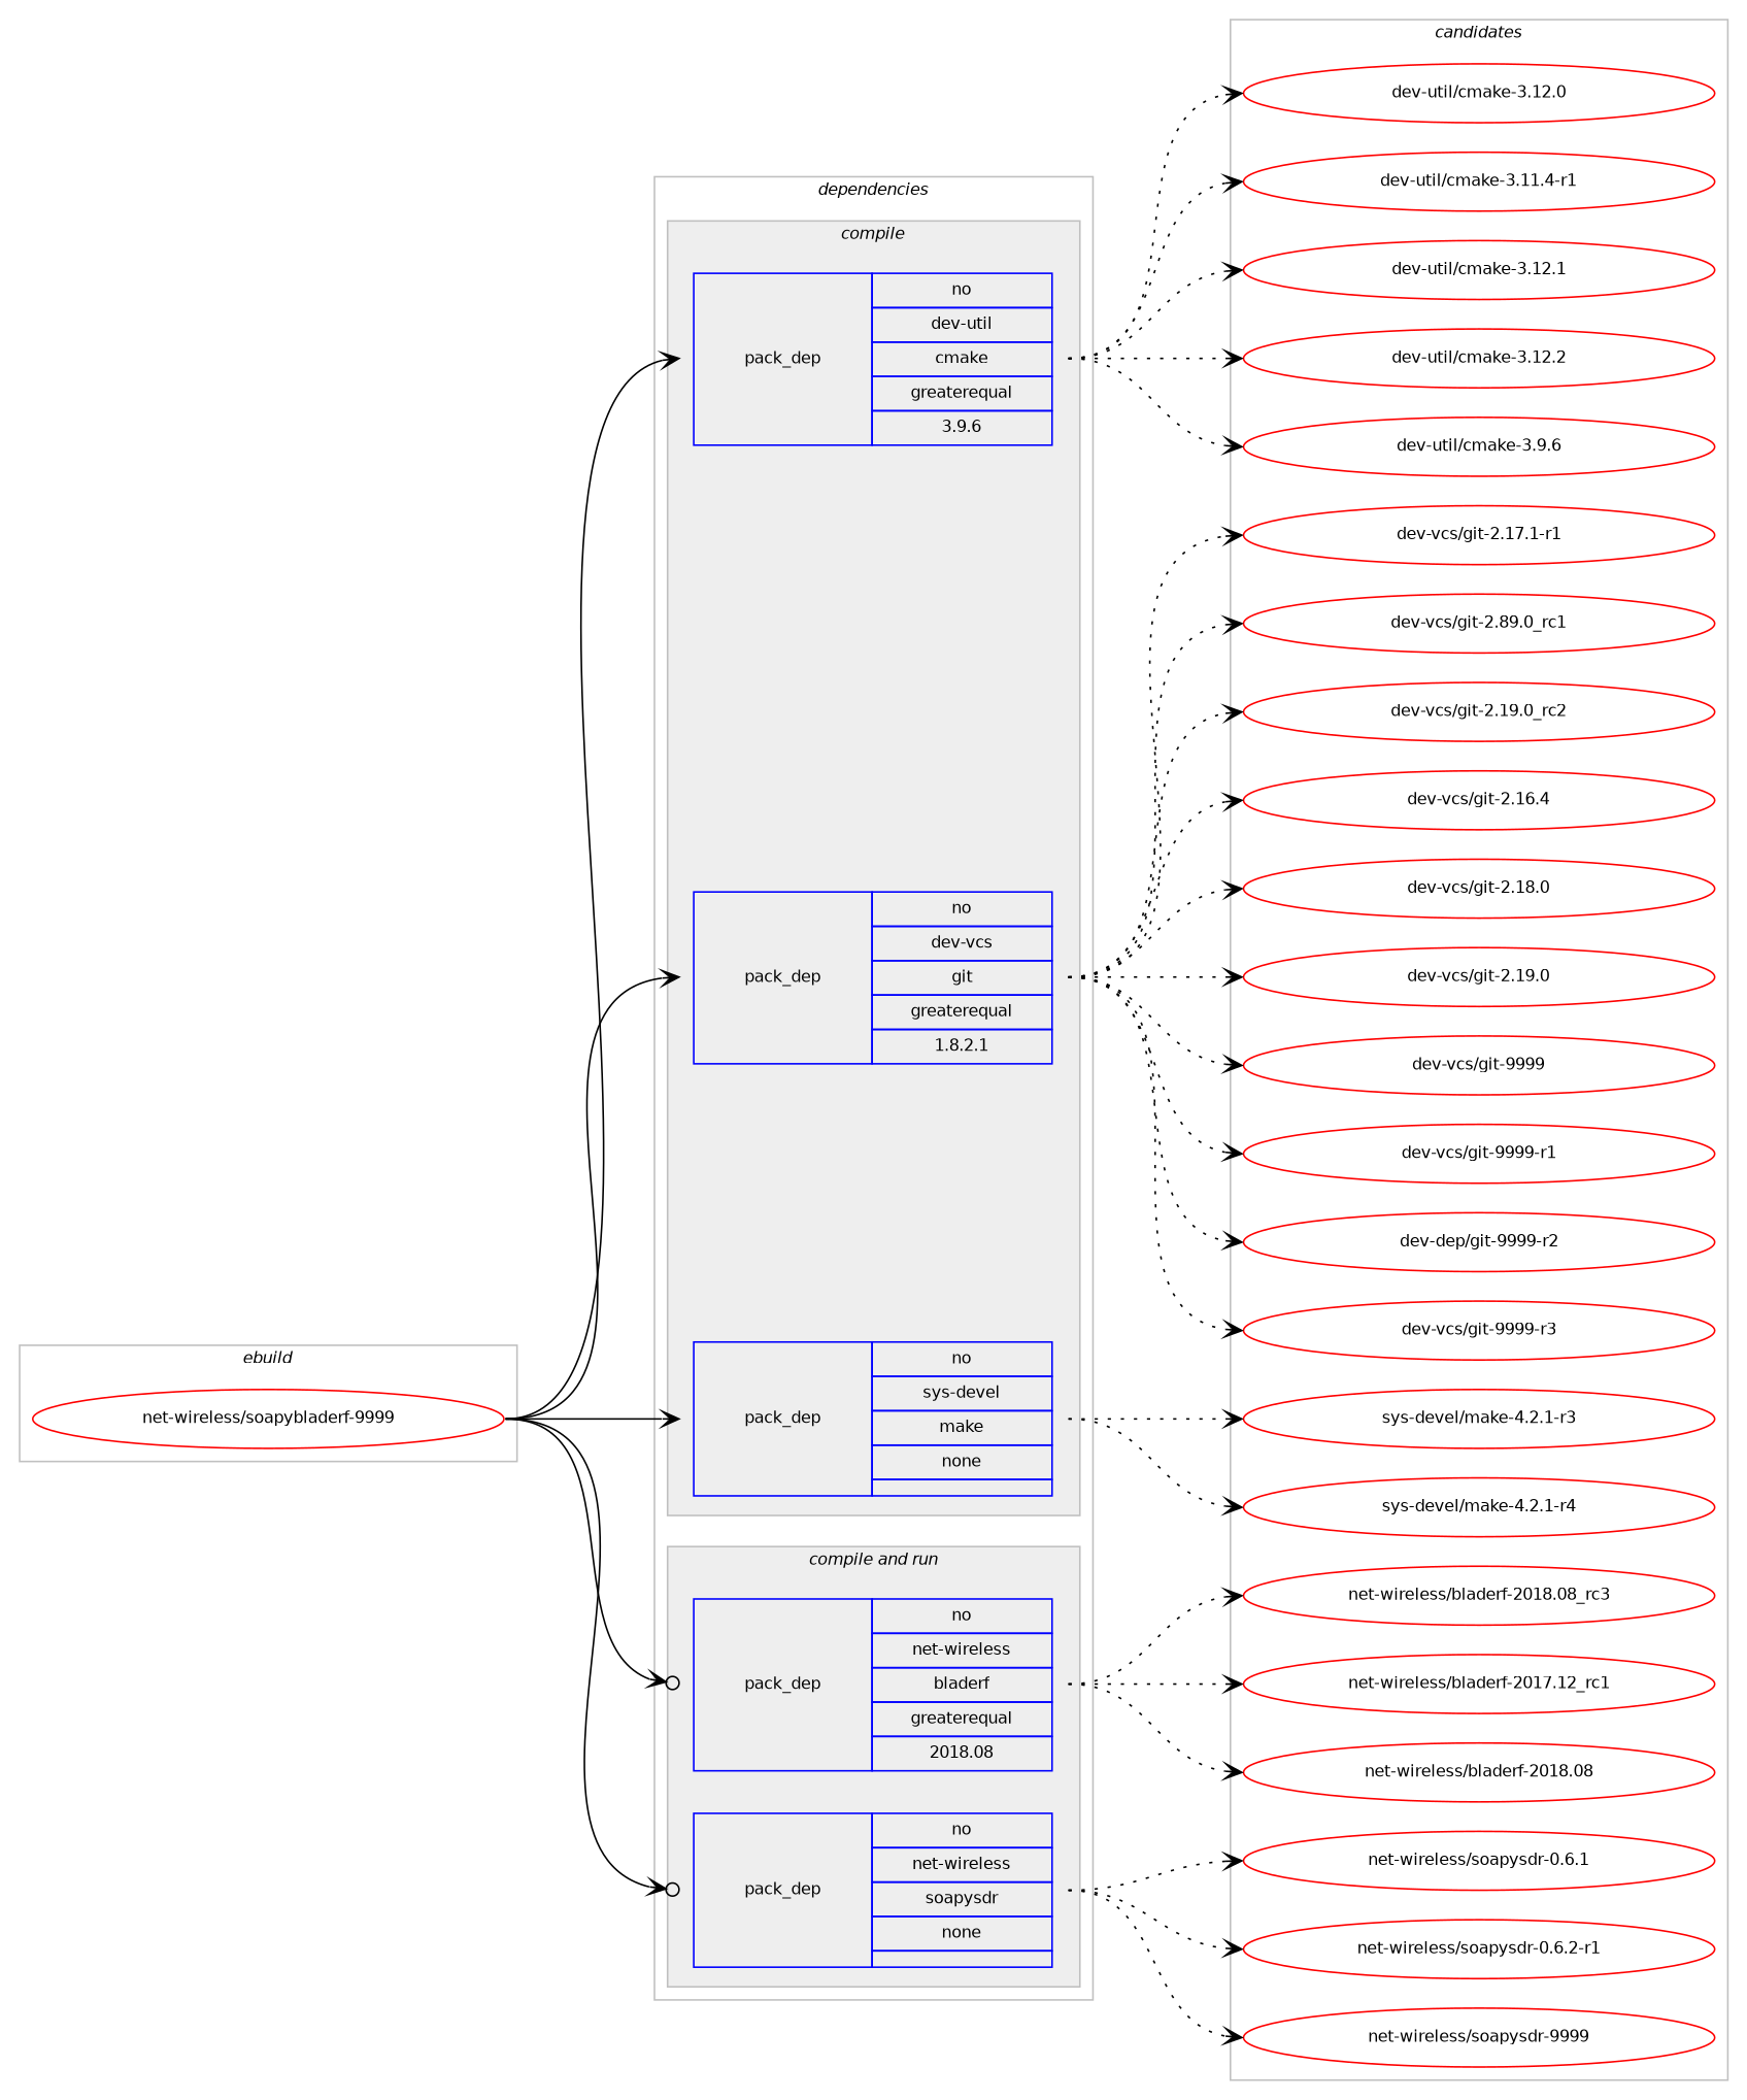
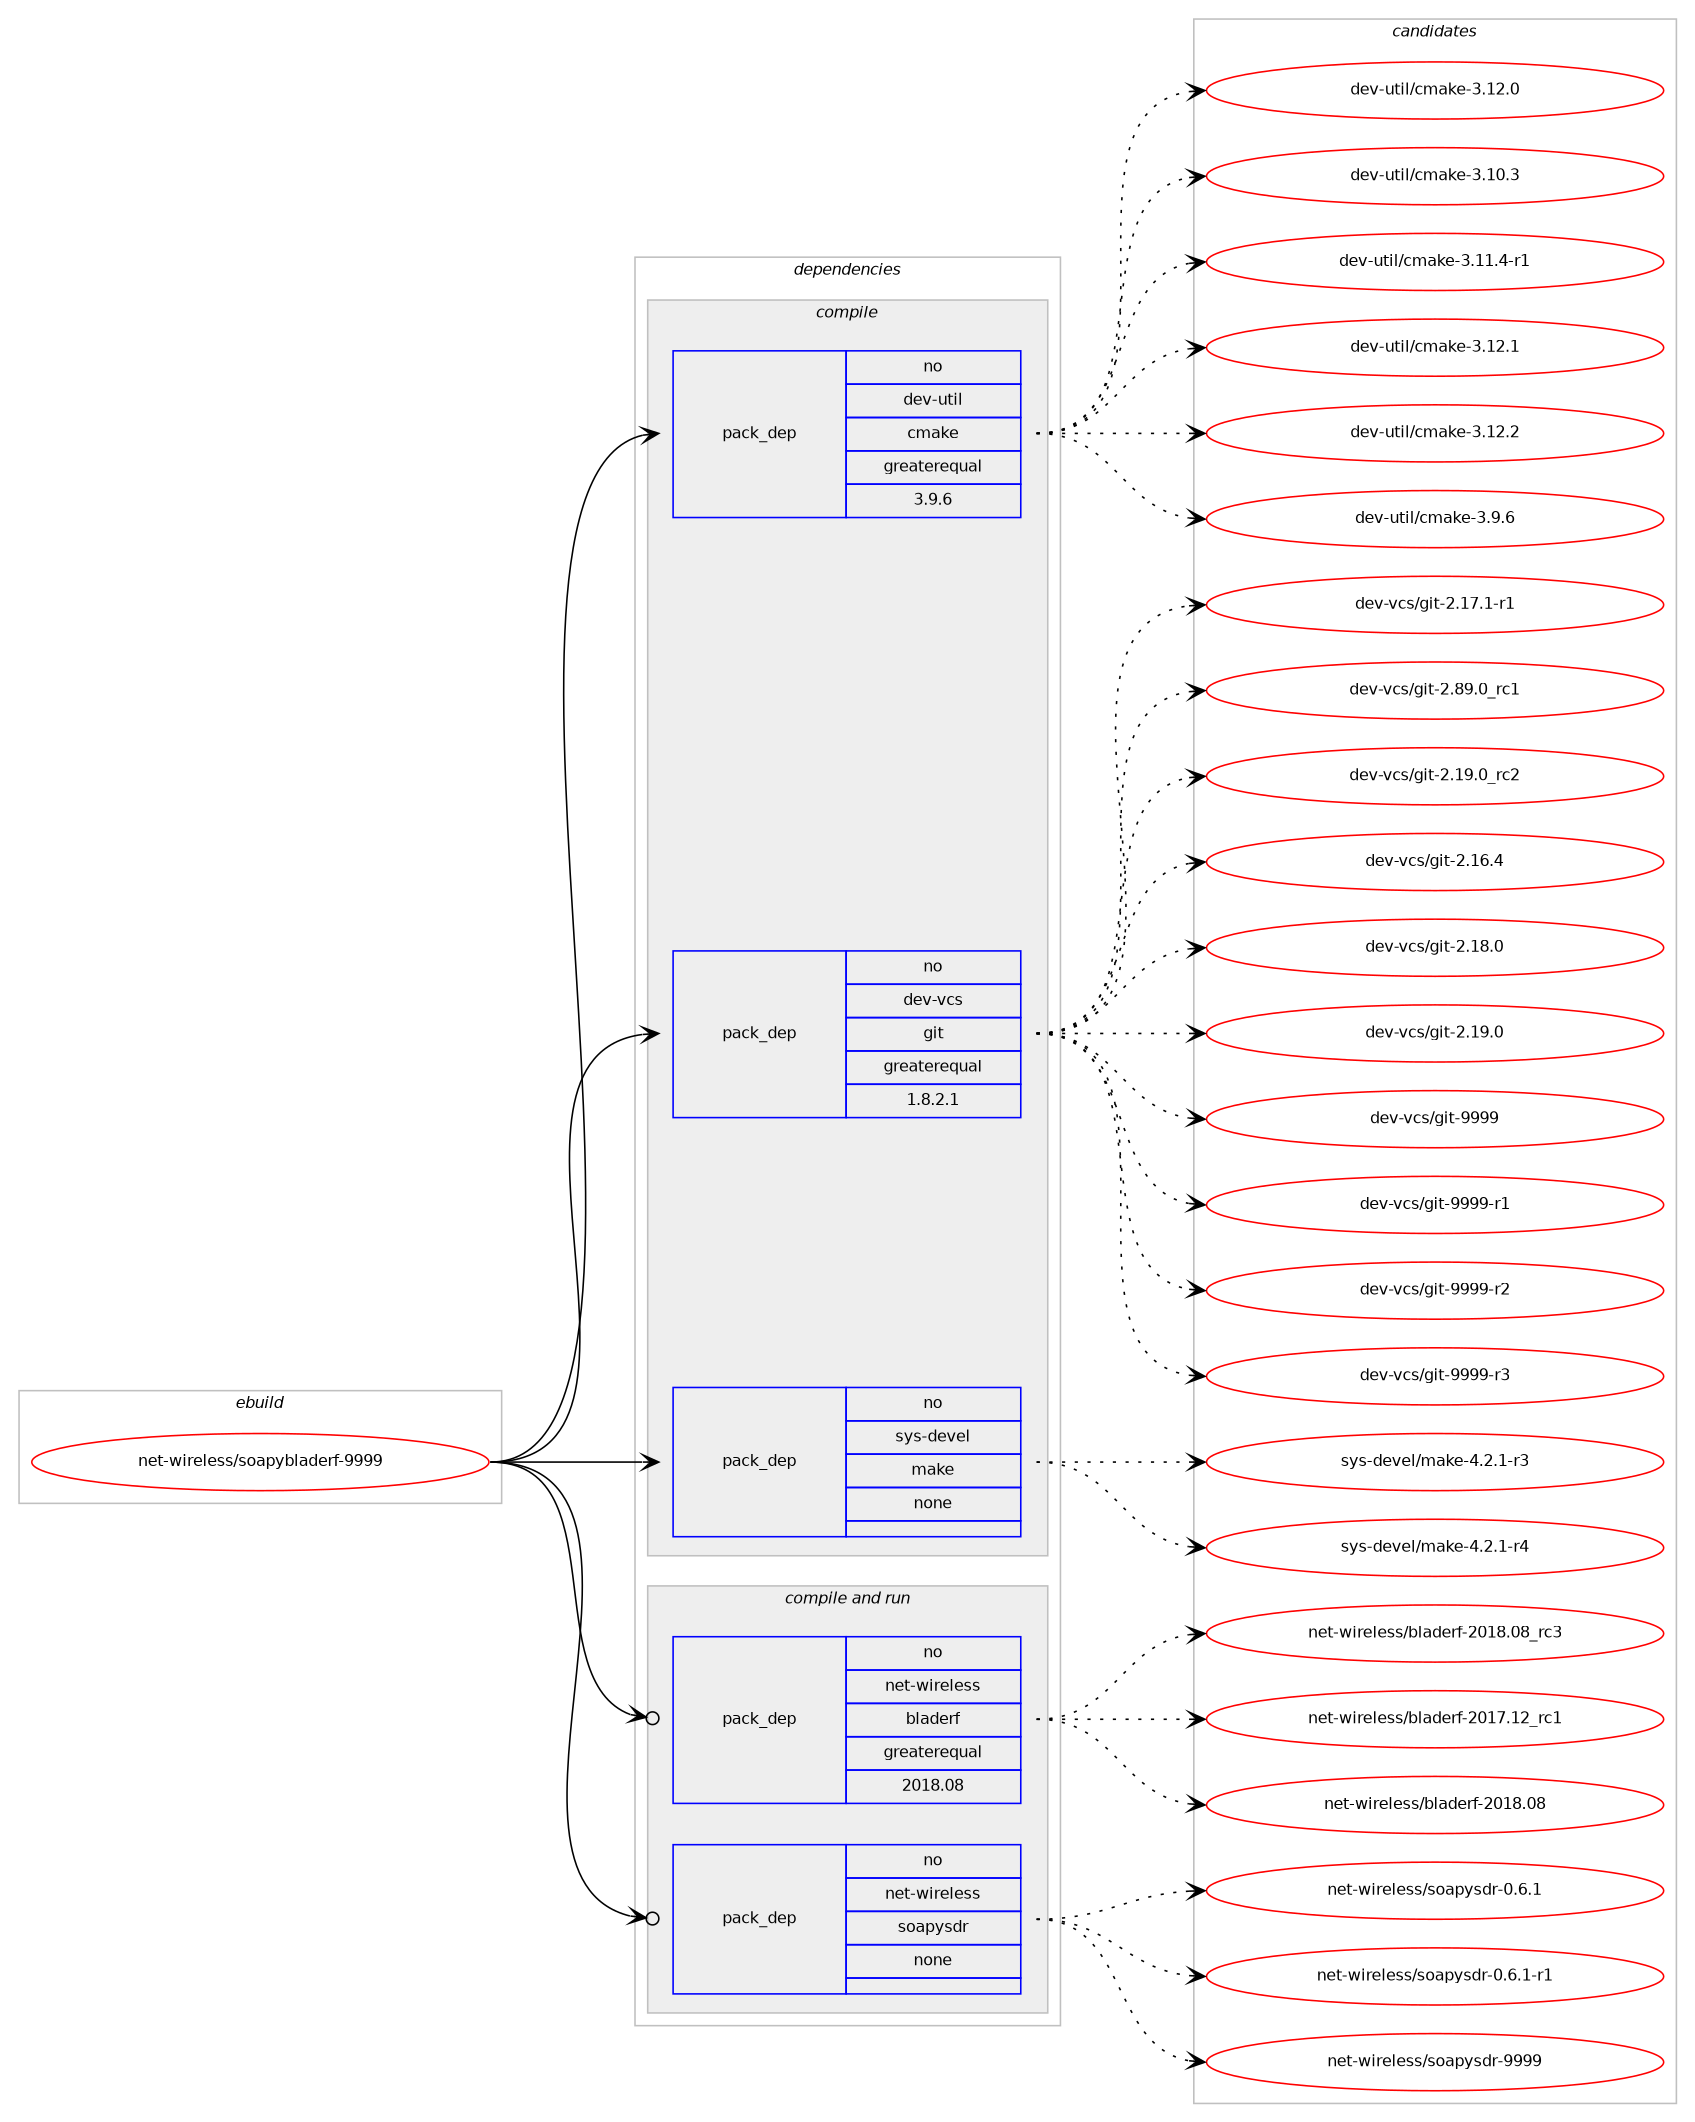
  digraph {
    compound=true
    concentrate=true
    fontname=Helvetica
    fontsize=10
    newrank=true
    rankdir=LR
    ranksep=1.5
    node [color=red fontname=Helvetica fontsize=10]
    edge [arrowhead=vee headport=w style=dotted tailport=e weight=100]
    n1 [label="net-wireless/soapybladerf-9999" width=4]
    n2 [color=blue label=<<TABLE BORDER="0" CELLBORDER="1" CELLSPACING="0" CELLPADDING="4" WIDTH="220"><TR><TD ROWSPAN="6" CELLPADDING="30">pack_dep</TD></TR><TR><TD WIDTH="110">no</TD></TR><TR><TD>dev-util</TD></TR><TR><TD>cmake</TD></TR><TR><TD>greaterequal</TD></TR><TR><TD>3.9.6</TD></TR></TABLE>> shape=none]
    n3 [color=blue label=<<TABLE BORDER="0" CELLBORDER="1" CELLSPACING="0" CELLPADDING="4" WIDTH="220"><TR><TD ROWSPAN="6" CELLPADDING="30">pack_dep</TD></TR><TR><TD WIDTH="110">no</TD></TR><TR><TD>dev-vcs</TD></TR><TR><TD>git</TD></TR><TR><TD>greaterequal</TD></TR><TR><TD>1.8.2.1</TD></TR></TABLE>> shape=none]
    n4 [color=blue label=<<TABLE BORDER="0" CELLBORDER="1" CELLSPACING="0" CELLPADDING="4" WIDTH="220"><TR><TD ROWSPAN="6" CELLPADDING="30">pack_dep</TD></TR><TR><TD WIDTH="110">no</TD></TR><TR><TD>sys-devel</TD></TR><TR><TD>make</TD></TR><TR><TD>none</TD></TR><TR><TD></TD></TR></TABLE>> shape=none]
    n5 [color=blue label=<<TABLE BORDER="0" CELLBORDER="1" CELLSPACING="0" CELLPADDING="4" WIDTH="220"><TR><TD ROWSPAN="6" CELLPADDING="30">pack_dep</TD></TR><TR><TD WIDTH="110">no</TD></TR><TR><TD>net-wireless</TD></TR><TR><TD>bladerf</TD></TR><TR><TD>greaterequal</TD></TR><TR><TD>2018.08</TD></TR></TABLE>> shape=none]
    n6 [color=blue label=<<TABLE BORDER="0" CELLBORDER="1" CELLSPACING="0" CELLPADDING="4" WIDTH="220"><TR><TD ROWSPAN="6" CELLPADDING="30">pack_dep</TD></TR><TR><TD WIDTH="110">no</TD></TR><TR><TD>net-wireless</TD></TR><TR><TD>soapysdr</TD></TR><TR><TD>none</TD></TR><TR><TD></TD></TR></TABLE>> shape=none]
    n7 [label="dev-util/cmake-3.12.0" width=4]
+   n8 [label="dev-util/cmake-3.10.3" width=4]
    n9 [label="dev-util/cmake-3.11.4-r1" width=4]
    n10 [label="dev-util/cmake-3.12.1" width=4]
    n11 [label="dev-util/cmake-3.12.2" width=4]
    n12 [label="dev-util/cmake-3.9.6" width=4]
    n13 [label="dev-vcs/git-2.17.1-r1" width=4]
    n14 [label="dev-vcs/git-2.89.0_rc1" width=4]
    n15 [label="dev-vcs/git-2.19.0_rc2" width=4]
    n16 [label="dev-vcs/git-2.16.4" width=4]
    n17 [label="dev-vcs/git-2.18.0" width=4]
    n18 [label="dev-vcs/git-2.19.0" width=4]
    n19 [label="dev-vcs/git-9999" width=4]
    n20 [label="dev-vcs/git-9999-r1" width=4]
-   n21 [label="dev-dep/git-9999-r2" width=4]
+   n21 [label="dev-vcs/git-9999-r2" width=4]
    n22 [label="dev-vcs/git-9999-r3" width=4]
    n23 [label="sys-devel/make-4.2.1-r3" width=4]
    n24 [label="sys-devel/make-4.2.1-r4" width=4]
    n25 [label="net-wireless/bladerf-2018.08_rc3" width=4]
    n26 [label="net-wireless/bladerf-2017.12_rc1" width=4]
    n27 [label="net-wireless/bladerf-2018.08" width=4]
    n28 [label="net-wireless/soapysdr-0.6.1" width=4]
-   n29 [label="net-wireless/soapysdr-0.6.2-r1" width=4]
+   n29 [label="net-wireless/soapysdr-0.6.1-r1" width=4]
    n30 [label="net-wireless/soapysdr-9999" width=4]
    subgraph cluster_1 {
      color=gray
      label=<<i>ebuild</i>>
      rank=same
      n1
    }
    subgraph cluster_2 {
      color=gray
      label=<<i>dependencies</i>>
      subgraph cluster_3 {
        color=gray
        fillcolor="#eeeeee"
        label=<<i>compile</i>>
        style=filled
        subgraph sub_4 {
          color=gray
          fillcolor="#eeeeee"
          label=<<i>compile</i>>
          style=filled
          n2
        }
        subgraph sub_5 {
          color=gray
          fillcolor="#eeeeee"
          label=<<i>compile</i>>
          style=filled
          n3
        }
        subgraph sub_6 {
          color=gray
          fillcolor="#eeeeee"
          label=<<i>compile</i>>
          style=filled
          n4
        }
      }
      subgraph cluster_7 {
        color=gray
        fillcolor="#eeeeee"
        label=<<i>compile and run</i>>
        style=filled
        subgraph sub_8 {
          color=gray
          fillcolor="#eeeeee"
          label=<<i>compile and run</i>>
          style=filled
          n5
        }
        subgraph sub_9 {
          color=gray
          fillcolor="#eeeeee"
          label=<<i>compile and run</i>>
          style=filled
          n6
        }
      }
      subgraph cluster_10 {
        color=gray
        fillcolor="#eeeeee"
        label=<<i>run</i>>
        style=filled
      }
    }
    subgraph cluster_11 {
      color=gray
      label=<<i>candidates</i>>
      rank=same
      subgraph sub_12 {
        color=black
        label=<<i>candidates</i>>
        nodesep=1
        rank=same
        n7
+       n8
        n9
        n10
        n11
        n12
      }
      subgraph sub_13 {
        color=black
        label=<<i>candidates</i>>
        nodesep=1
        rank=same
        n13
        n14
        n15
        n16
        n17
        n18
        n19
        n20
        n21
        n22
      }
      subgraph sub_14 {
        color=black
        label=<<i>candidates</i>>
        nodesep=1
        rank=same
        n23
        n24
      }
      subgraph sub_15 {
        color=black
        label=<<i>candidates</i>>
        nodesep=1
        rank=same
        n25
        n26
        n27
      }
      subgraph sub_16 {
        color=black
        label=<<i>candidates</i>>
        nodesep=1
        rank=same
        n28
        n29
        n30
      }
    }
    n1 -> n2 [style=solid weight=20]
    n1 -> n3 [style=solid weight=20]
    n1 -> n4 [style=solid weight=20]
    n1 -> n5 [arrowhead=odotvee style=solid weight=20]
    n1 -> n6 [arrowhead=odotvee style=solid weight=20]
    n2 -> n7
+   n2 -> n8
    n2 -> n9
    n2 -> n10
    n2 -> n11
    n2 -> n12
    n3 -> n13
    n3 -> n14
    n3 -> n15
    n3 -> n16
    n3 -> n17
    n3 -> n18
    n3 -> n19
    n3 -> n20
    n3 -> n21
    n3 -> n22
    n4 -> n23
    n4 -> n24
    n5 -> n25
    n5 -> n26
    n5 -> n27
    n6 -> n28
    n6 -> n29
    n6 -> n30
  }
